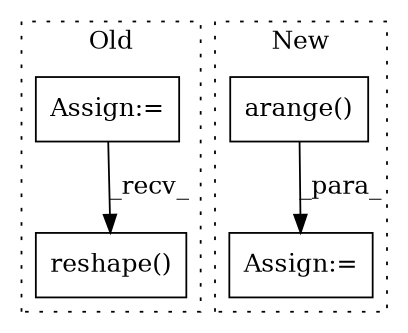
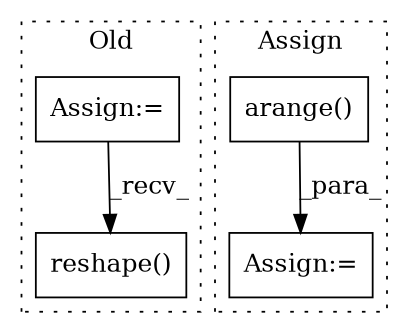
  digraph {
    node [a=75 l=3 shape=box]
    n1 [l="20,1" label="reshape()" s="42282,42307"]
    n2 [a=68 label="Assign:=" s=42171]
    n3 [l="13,1" label="arange()" s="40827,40860"]
    n4 [a=68 label="Assign:=" s=42598]
    subgraph cluster_1 {
      label=Old
      style=dotted
      n1
      n2
    }
    subgraph cluster_2 {
-     label=New
+     label=Assign
      style=dotted
      n3
      n4
    }
    n2 -> n1 [label=_recv_]
    n3 -> n4 [label=_para_]
  }
